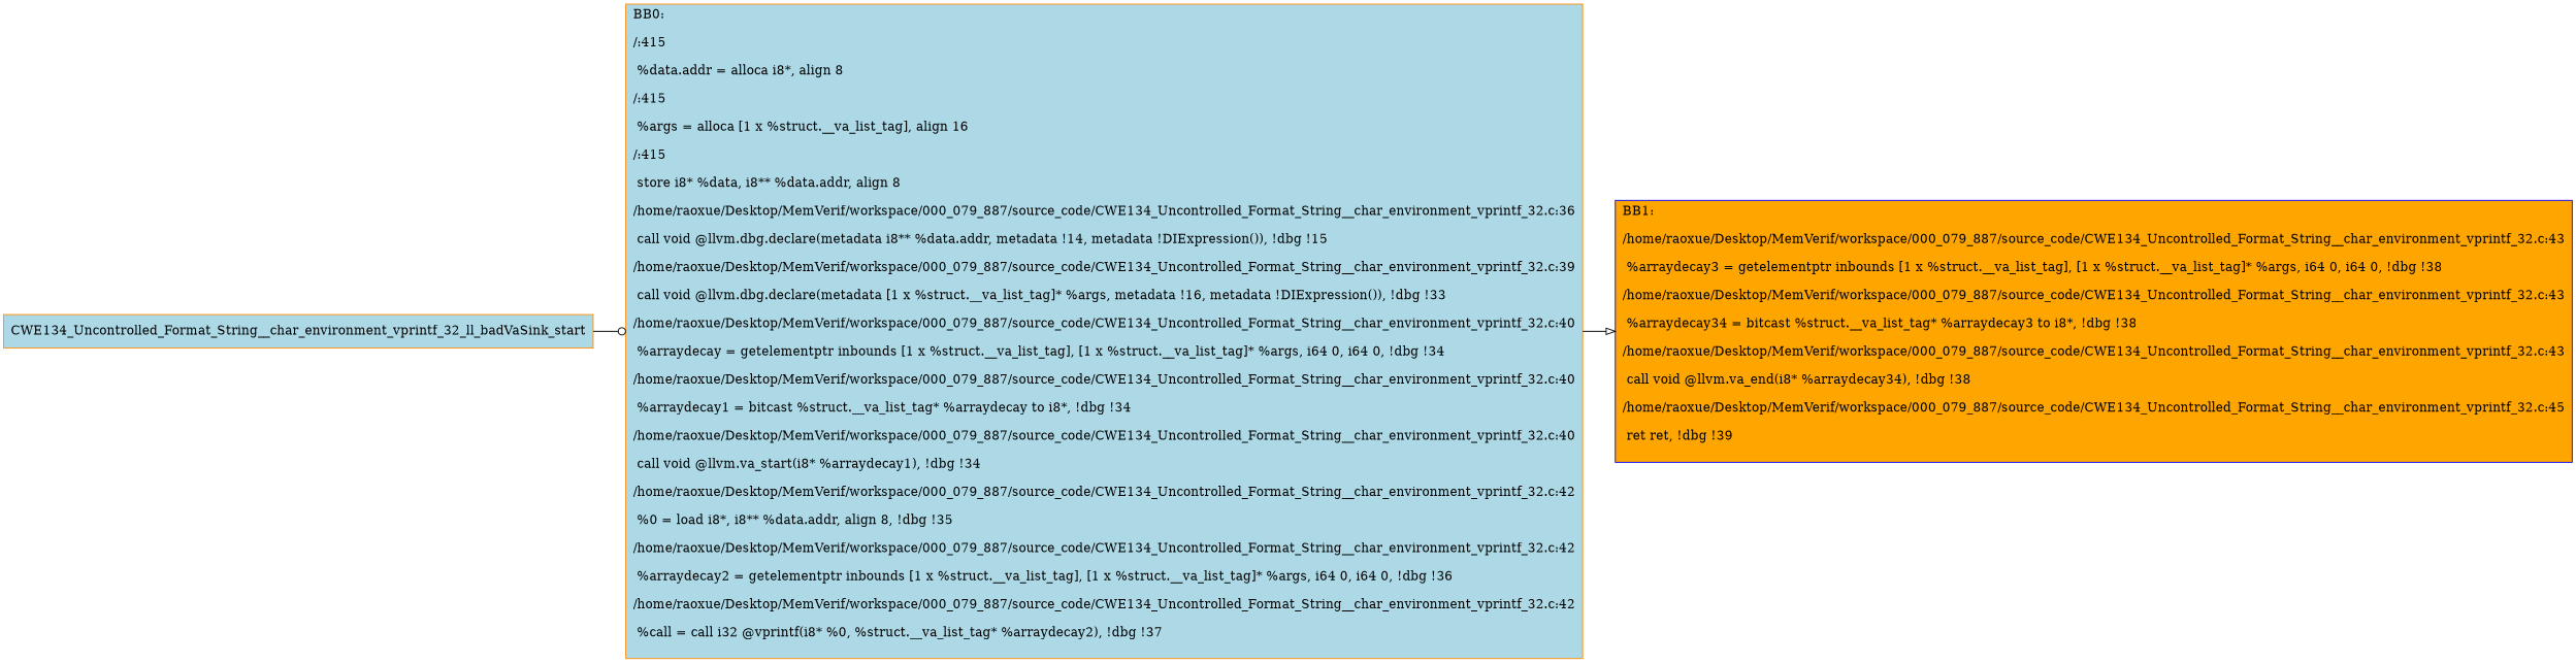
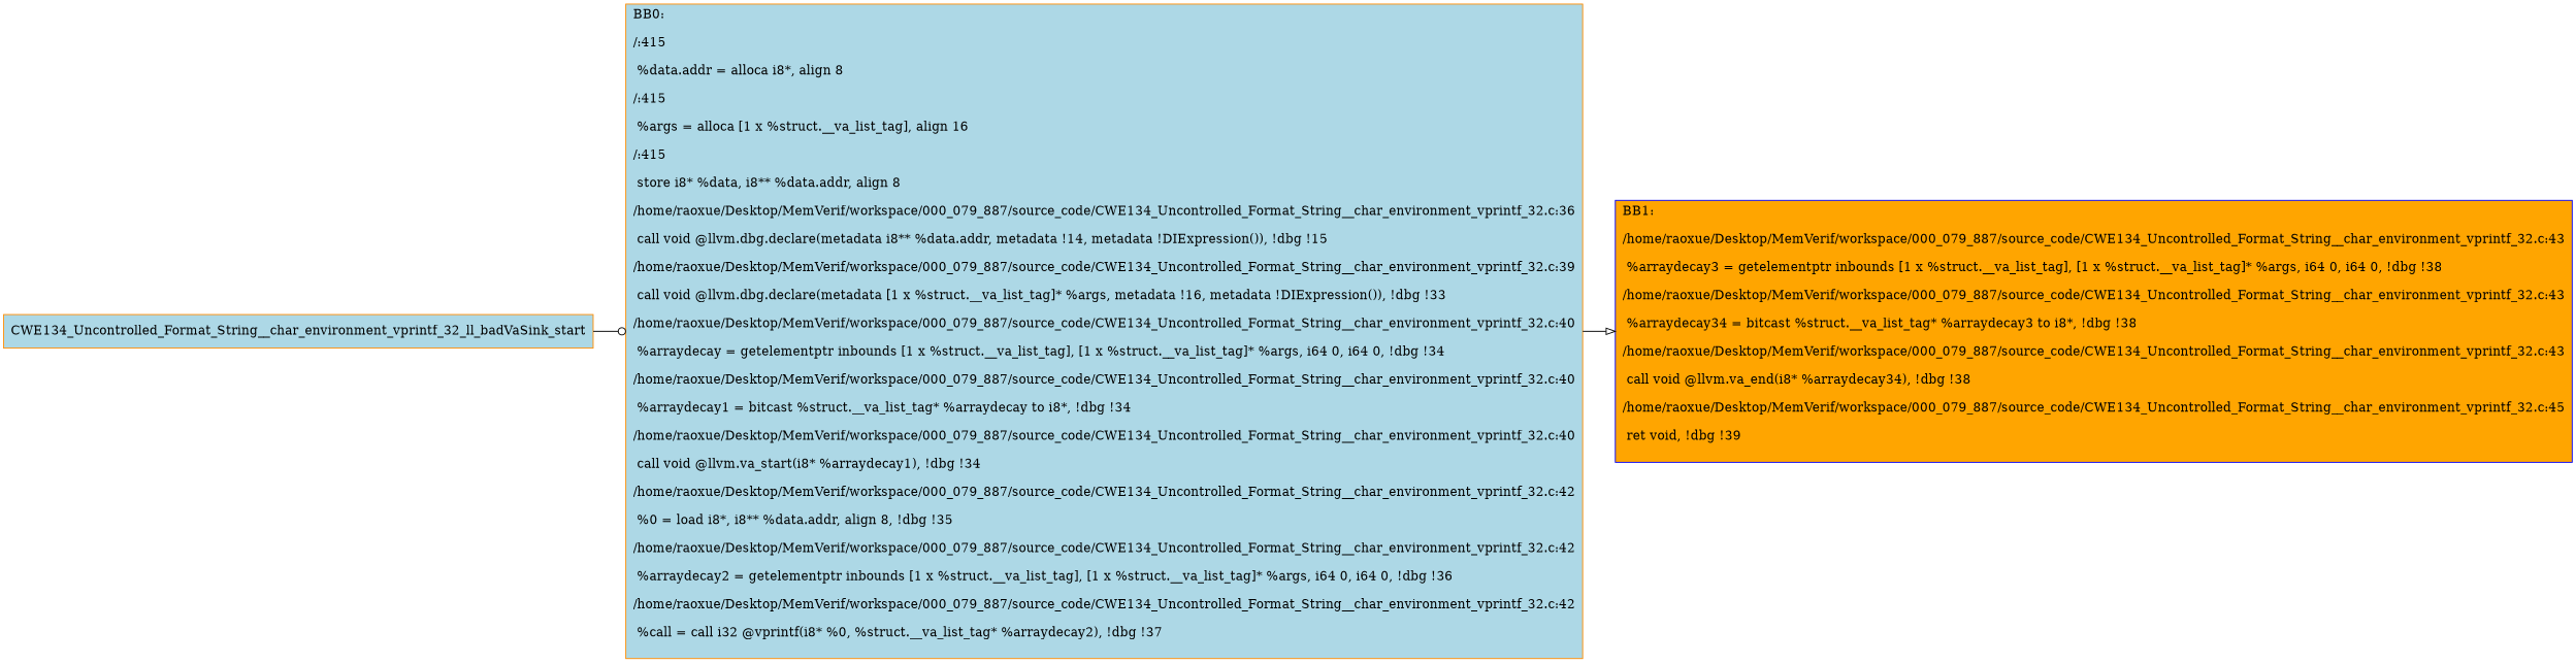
  digraph {
    rankdir=LR
    node [shape=record style=filled fillcolor=lightblue color=darkorange]
    n1 [label="{CWE134_Uncontrolled_Format_String__char_environment_vprintf_32_ll_badVaSink_start}"]
    n2 [label="{BB0:\l\l/:415\l\n  %data.addr = alloca i8*, align 8\l\n/:415\l\n  %args = alloca [1 x %struct.__va_list_tag], align 16\l\n/:415\l\n  store i8* %data, i8** %data.addr, align 8\l\n/home/raoxue/Desktop/MemVerif/workspace/000_079_887/source_code/CWE134_Uncontrolled_Format_String__char_environment_vprintf_32.c:36\l\n  call void @llvm.dbg.declare(metadata i8** %data.addr, metadata !14, metadata !DIExpression()), !dbg !15\l\n/home/raoxue/Desktop/MemVerif/workspace/000_079_887/source_code/CWE134_Uncontrolled_Format_String__char_environment_vprintf_32.c:39\l\n  call void @llvm.dbg.declare(metadata [1 x %struct.__va_list_tag]* %args, metadata !16, metadata !DIExpression()), !dbg !33\l\n/home/raoxue/Desktop/MemVerif/workspace/000_079_887/source_code/CWE134_Uncontrolled_Format_String__char_environment_vprintf_32.c:40\l\n  %arraydecay = getelementptr inbounds [1 x %struct.__va_list_tag], [1 x %struct.__va_list_tag]* %args, i64 0, i64 0, !dbg !34\l\n/home/raoxue/Desktop/MemVerif/workspace/000_079_887/source_code/CWE134_Uncontrolled_Format_String__char_environment_vprintf_32.c:40\l\n  %arraydecay1 = bitcast %struct.__va_list_tag* %arraydecay to i8*, !dbg !34\l\n/home/raoxue/Desktop/MemVerif/workspace/000_079_887/source_code/CWE134_Uncontrolled_Format_String__char_environment_vprintf_32.c:40\l\n  call void @llvm.va_start(i8* %arraydecay1), !dbg !34\l\n/home/raoxue/Desktop/MemVerif/workspace/000_079_887/source_code/CWE134_Uncontrolled_Format_String__char_environment_vprintf_32.c:42\l\n  %0 = load i8*, i8** %data.addr, align 8, !dbg !35\l\n/home/raoxue/Desktop/MemVerif/workspace/000_079_887/source_code/CWE134_Uncontrolled_Format_String__char_environment_vprintf_32.c:42\l\n  %arraydecay2 = getelementptr inbounds [1 x %struct.__va_list_tag], [1 x %struct.__va_list_tag]* %args, i64 0, i64 0, !dbg !36\l\n/home/raoxue/Desktop/MemVerif/workspace/000_079_887/source_code/CWE134_Uncontrolled_Format_String__char_environment_vprintf_32.c:42\l\n  %call = call i32 @vprintf(i8* %0, %struct.__va_list_tag* %arraydecay2), !dbg !37\l\n}"]
-   n3 [label="{BB1:\l\l/home/raoxue/Desktop/MemVerif/workspace/000_079_887/source_code/CWE134_Uncontrolled_Format_String__char_environment_vprintf_32.c:43\l\n  %arraydecay3 = getelementptr inbounds [1 x %struct.__va_list_tag], [1 x %struct.__va_list_tag]* %args, i64 0, i64 0, !dbg !38\l\n/home/raoxue/Desktop/MemVerif/workspace/000_079_887/source_code/CWE134_Uncontrolled_Format_String__char_environment_vprintf_32.c:43\l\n  %arraydecay34 = bitcast %struct.__va_list_tag* %arraydecay3 to i8*, !dbg !38\l\n/home/raoxue/Desktop/MemVerif/workspace/000_079_887/source_code/CWE134_Uncontrolled_Format_String__char_environment_vprintf_32.c:43\l\n  call void @llvm.va_end(i8* %arraydecay34), !dbg !38\l\n/home/raoxue/Desktop/MemVerif/workspace/000_079_887/source_code/CWE134_Uncontrolled_Format_String__char_environment_vprintf_32.c:45\l\n  ret ret, !dbg !39\l\n}" fillcolor=orange color=blue]
+   n3 [label="{BB1:\l\l/home/raoxue/Desktop/MemVerif/workspace/000_079_887/source_code/CWE134_Uncontrolled_Format_String__char_environment_vprintf_32.c:43\l\n  %arraydecay3 = getelementptr inbounds [1 x %struct.__va_list_tag], [1 x %struct.__va_list_tag]* %args, i64 0, i64 0, !dbg !38\l\n/home/raoxue/Desktop/MemVerif/workspace/000_079_887/source_code/CWE134_Uncontrolled_Format_String__char_environment_vprintf_32.c:43\l\n  %arraydecay34 = bitcast %struct.__va_list_tag* %arraydecay3 to i8*, !dbg !38\l\n/home/raoxue/Desktop/MemVerif/workspace/000_079_887/source_code/CWE134_Uncontrolled_Format_String__char_environment_vprintf_32.c:43\l\n  call void @llvm.va_end(i8* %arraydecay34), !dbg !38\l\n/home/raoxue/Desktop/MemVerif/workspace/000_079_887/source_code/CWE134_Uncontrolled_Format_String__char_environment_vprintf_32.c:45\l\n  ret void, !dbg !39\l\n}" fillcolor=orange color=blue]
    n1 -> n2 [arrowhead=odot]
    n2 -> n3 [arrowhead=onormal]
  }
